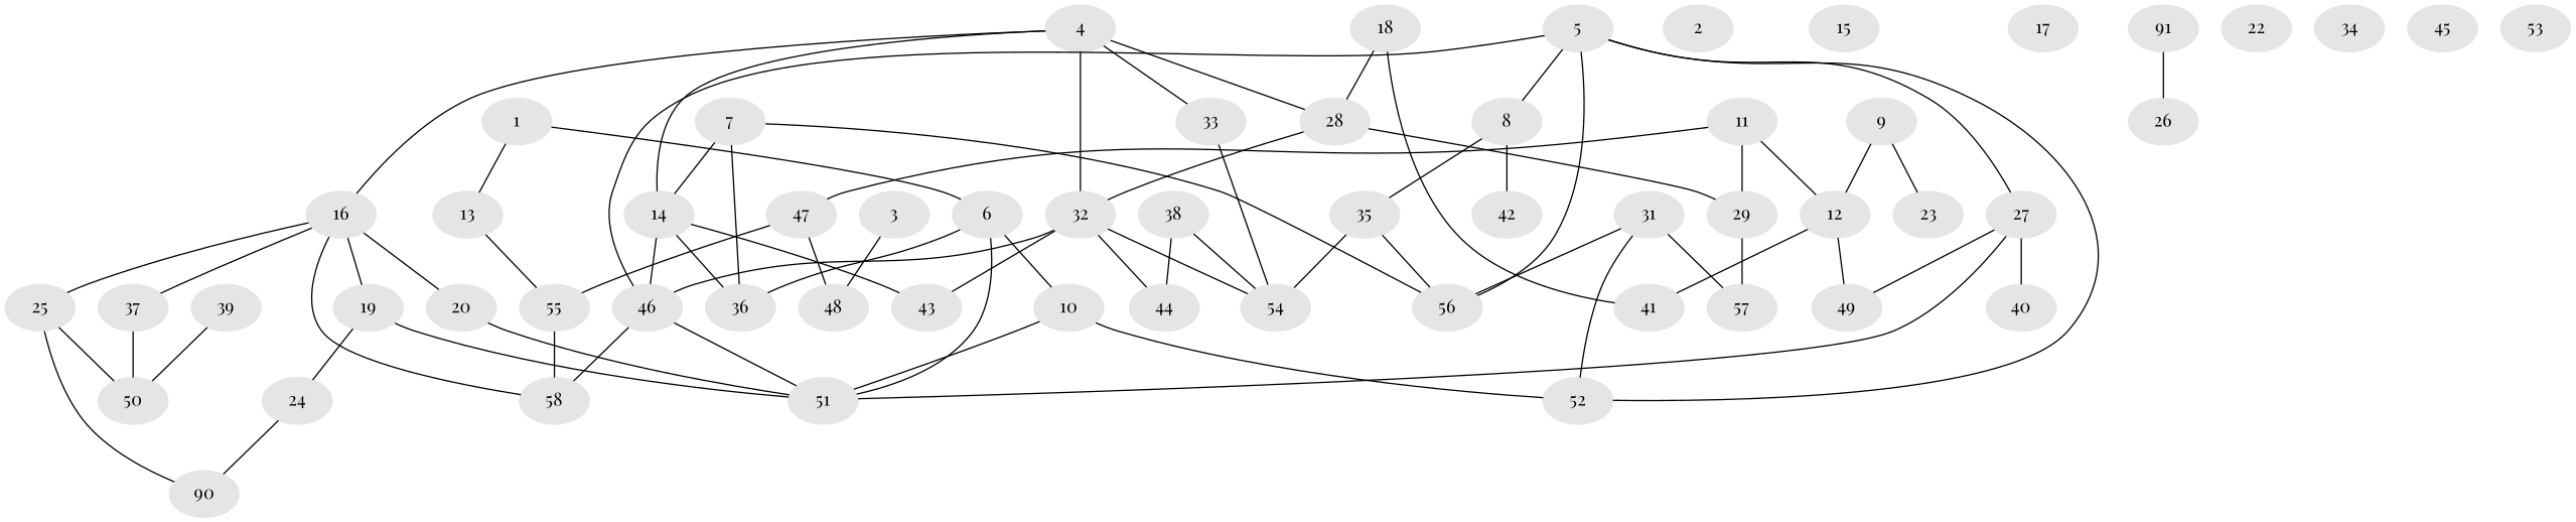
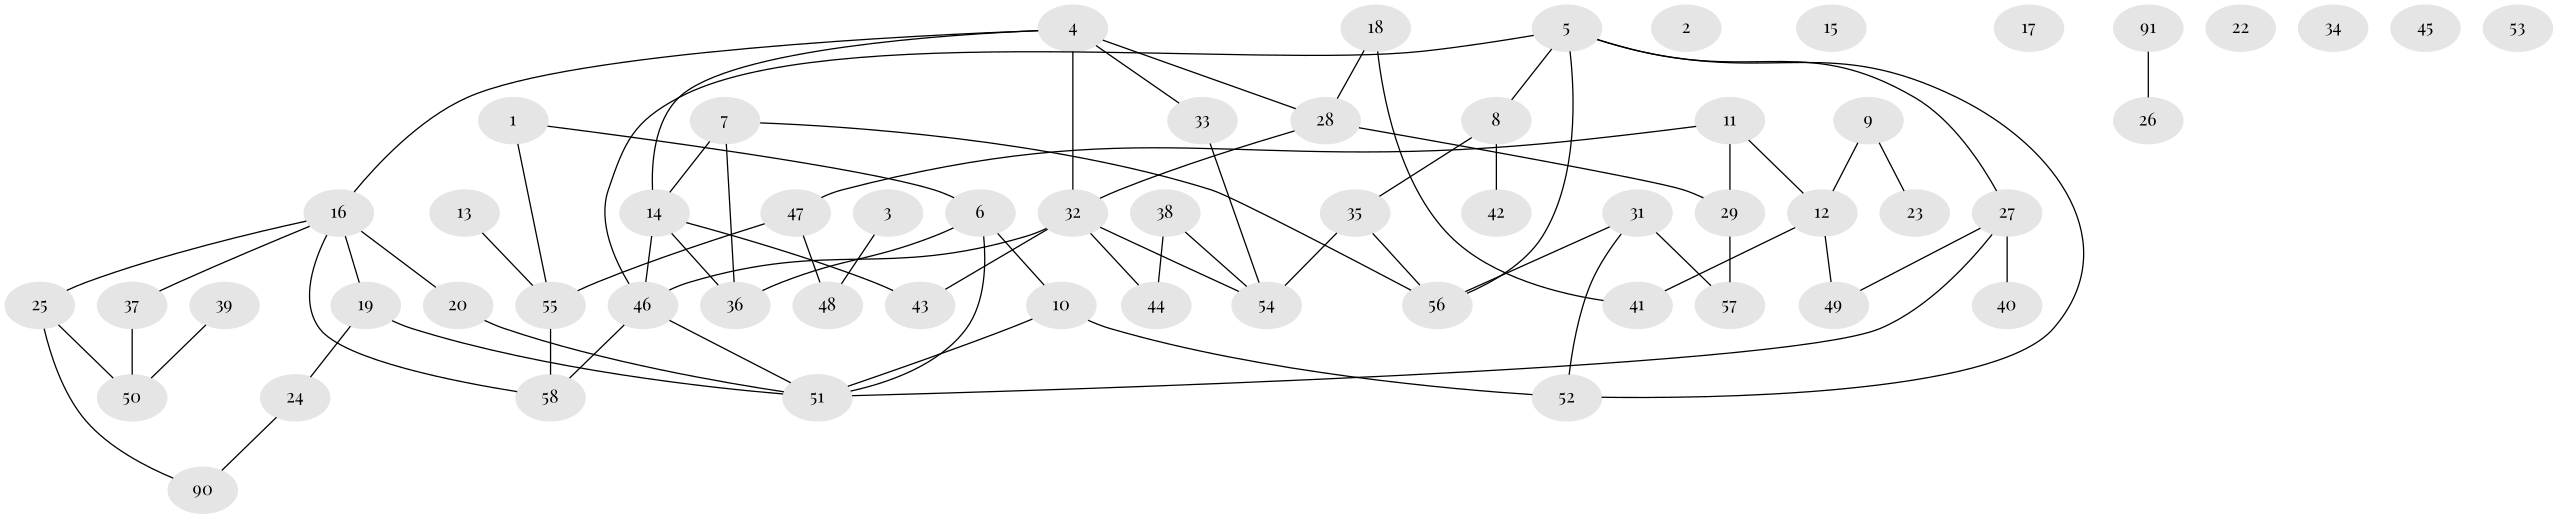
  graph {
    fontname="Playfair Display"
    node [color=gray90 fontname="Playfair Display" style=filled]
    edge [fontname="Playfair Display"]
    1
    6
    13
    10
    36
    51
    55
    2
    3
    48
    4
    14
    16
    28
    32
    33
    46
    43
    19
    20
    25
    37
    58
    29
    44
    54
    5
    8
    27
    52
    56
    35
    42
    49
    40
    7
    9
    12
    23
    41
    11
    47
    57
    15
    24
    n46 [label=90]
    50
    17
    18
    n50 [label=91]
    26
    22
    31
    34
    38
    39
    45
    53
    1 -- 6
-   1 -- 13
+   1 -- 55
    6 -- 10
    6 -- 36
    6 -- 51
    13 -- 55
    10 -- 51
    10 -- 52
    55 -- 58
    3 -- 48
    4 -- 14
    4 -- 16
    4 -- 28
    4 -- 32
    4 -- 33
    14 -- 36
    14 -- 46
    14 -- 43
    16 -- 19
    16 -- 20
    16 -- 25
    16 -- 37
    16 -- 58
    28 -- 32
    28 -- 29
    32 -- 46
    32 -- 43
    32 -- 44
    32 -- 54
    33 -- 54
    46 -- 51
    46 -- 58
    19 -- 51
    19 -- 24
    20 -- 51
    25 -- n46
    25 -- 50
    37 -- 50
    29 -- 57
    5 -- 46
    5 -- 8
    5 -- 27
    5 -- 52
    5 -- 56
    8 -- 35
    8 -- 42
    27 -- 51
    27 -- 49
    27 -- 40
    35 -- 54
    35 -- 56
    7 -- 36
    7 -- 14
    7 -- 56
    9 -- 12
    9 -- 23
    12 -- 49
    12 -- 41
    11 -- 29
    11 -- 12
    11 -- 47
    47 -- 55
    47 -- 48
    24 -- n46
    18 -- 28
    18 -- 41
    n50 -- 26
    31 -- 52
    31 -- 56
    31 -- 57
    38 -- 44
    38 -- 54
    39 -- 50
  }
